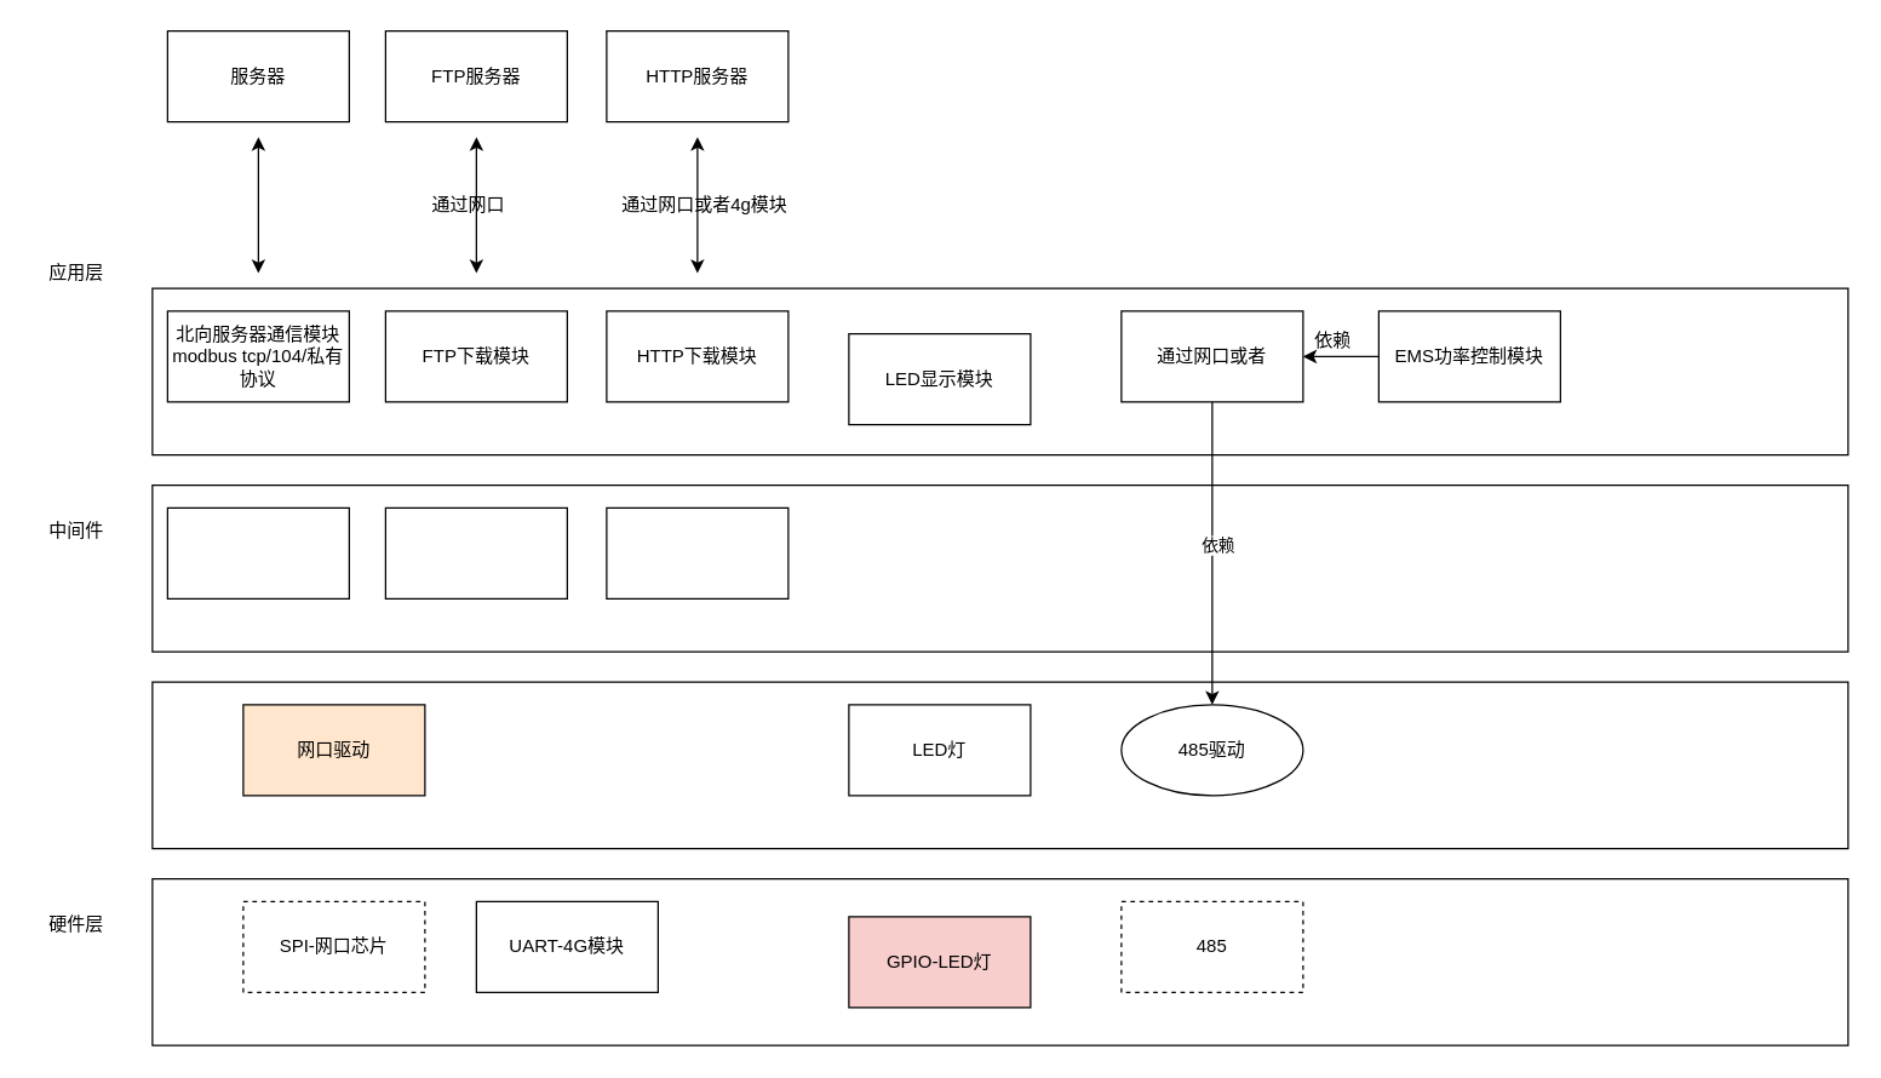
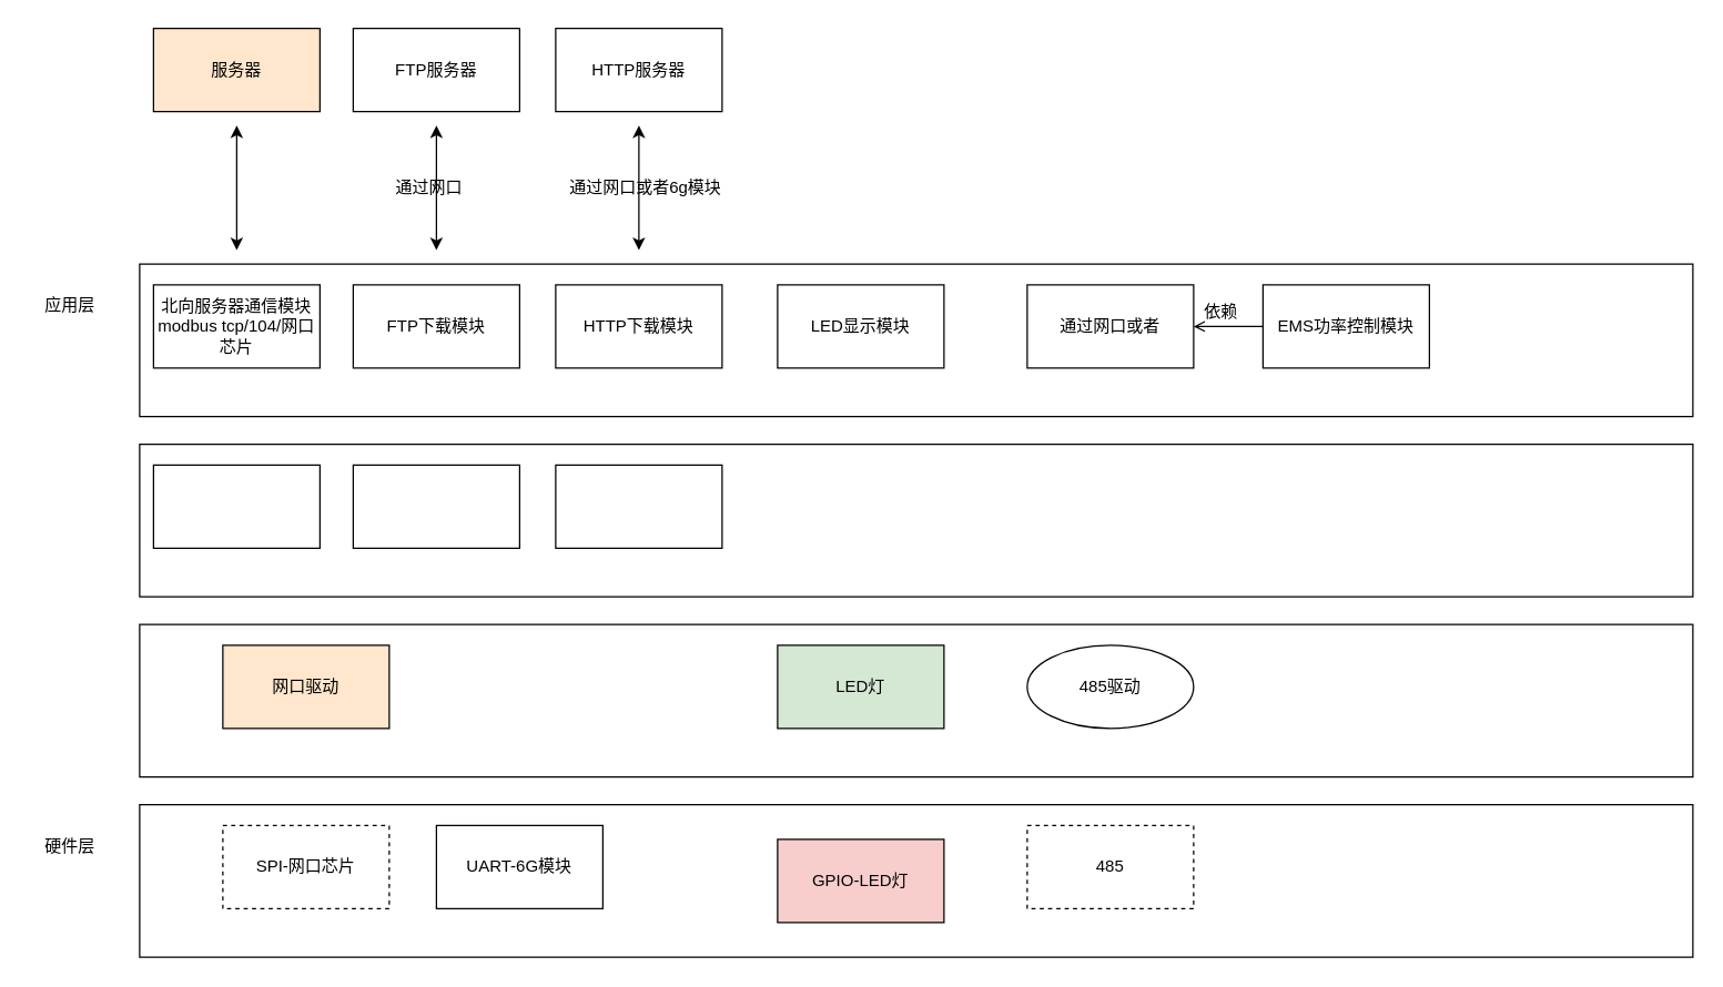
  <mxCell id="0" />
  <mxCell id="1" parent="0" />
  <mxCell id="2" value="" style="rounded=0;whiteSpace=wrap;html=1;" vertex="1" parent="1"><mxGeometry x="100" y="580" width="1120" height="110" as="geometry" /></mxCell>
  <mxCell id="3" value="硬件层" style="text;html=1;align=center;verticalAlign=middle;whiteSpace=wrap;rounded=0;" vertex="1" parent="1"><mxGeometry x="20" y="595" width="60" height="30" as="geometry" /></mxCell>
  <mxCell id="4" value="485" style="rounded=0;whiteSpace=wrap;html=1;dashed=1;" vertex="1" parent="1"><mxGeometry x="740" y="595" width="120" height="60" as="geometry" /></mxCell>
  <mxCell id="5" value="SPI-网口芯片" style="rounded=0;whiteSpace=wrap;html=1;dashed=1;" vertex="1" parent="1"><mxGeometry x="160" y="595" width="120" height="60" as="geometry" /></mxCell>
- <mxCell id="6" value="UART-4G模块" style="rounded=0;whiteSpace=wrap;html=1;" vertex="1" parent="1"><mxGeometry x="314" y="595" width="120" height="60" as="geometry" /></mxCell>
+ <mxCell id="6" value="UART-6G模块" style="rounded=0;whiteSpace=wrap;html=1;" vertex="1" parent="1"><mxGeometry x="314" y="595" width="120" height="60" as="geometry" /></mxCell>
  <mxCell id="7" value="GPIO-LED灯" style="rounded=0;whiteSpace=wrap;html=1;fillColor=#f8cecc;" vertex="1" parent="1"><mxGeometry x="560" y="605" width="120" height="60" as="geometry" /></mxCell>
  <mxCell id="8" value="" style="rounded=0;whiteSpace=wrap;html=1;" vertex="1" parent="1"><mxGeometry x="100" y="450" width="1120" height="110" as="geometry" /></mxCell>
  <mxCell id="9" value="485驱动" style="ellipse;whiteSpace=wrap;html=1;" vertex="1" parent="1"><mxGeometry x="740" y="465" width="120" height="60" as="geometry" /></mxCell>
  <mxCell id="10" value="网口驱动" style="rounded=0;whiteSpace=wrap;html=1;fillColor=#ffe6cc;" vertex="1" parent="1"><mxGeometry x="160" y="465" width="120" height="60" as="geometry" /></mxCell>
- <mxCell id="11" value="LED灯" style="rounded=0;whiteSpace=wrap;html=1;" vertex="1" parent="1"><mxGeometry x="560" y="465" width="120" height="60" as="geometry" /></mxCell>
+ <mxCell id="11" value="LED灯" style="rounded=0;whiteSpace=wrap;html=1;fillColor=#d5e8d4;" vertex="1" parent="1"><mxGeometry x="560" y="465" width="120" height="60" as="geometry" /></mxCell>
  <mxCell id="12" value="" style="rounded=0;whiteSpace=wrap;html=1;" vertex="1" parent="1"><mxGeometry x="100" y="320" width="1120" height="110" as="geometry" /></mxCell>
- <mxCell id="13" value="中间件" style="text;html=1;align=center;verticalAlign=middle;whiteSpace=wrap;rounded=0;" vertex="1" parent="1"><mxGeometry x="20" y="335" width="60" height="30" as="geometry" /></mxCell>
  <mxCell id="14" value="" style="rounded=0;whiteSpace=wrap;html=1;" vertex="1" parent="1"><mxGeometry x="110" y="335" width="120" height="60" as="geometry" /></mxCell>
  <mxCell id="15" value="" style="rounded=0;whiteSpace=wrap;html=1;" vertex="1" parent="1"><mxGeometry x="254" y="335" width="120" height="60" as="geometry" /></mxCell>
  <mxCell id="16" value="" style="rounded=0;whiteSpace=wrap;html=1;" vertex="1" parent="1"><mxGeometry x="400" y="335" width="120" height="60" as="geometry" /></mxCell>
  <mxCell id="17" value="" style="rounded=0;whiteSpace=wrap;html=1;" vertex="1" parent="1"><mxGeometry x="100" y="190" width="1120" height="110" as="geometry" /></mxCell>
- <mxCell id="18" value="应用层" style="text;html=1;align=center;verticalAlign=middle;whiteSpace=wrap;rounded=0;" vertex="1" parent="1"><mxGeometry x="20" y="165" width="60" height="30" as="geometry" /></mxCell>
- <mxCell id="19" value="北向服务器通信模块modbus tcp/104/私有协议" style="rounded=0;whiteSpace=wrap;html=1;" vertex="1" parent="1"><mxGeometry x="110" y="205" width="120" height="60" as="geometry" /></mxCell>
+ <mxCell id="18" value="应用层" style="text;html=1;align=center;verticalAlign=middle;whiteSpace=wrap;rounded=0;" vertex="1" parent="1"><mxGeometry x="20" y="205" width="60" height="30" as="geometry" /></mxCell>
+ <mxCell id="19" value="北向服务器通信模块modbus tcp/104/网口芯片" style="rounded=0;whiteSpace=wrap;html=1;" vertex="1" parent="1"><mxGeometry x="110" y="205" width="120" height="60" as="geometry" /></mxCell>
  <mxCell id="20" value="FTP下载模块" style="rounded=0;whiteSpace=wrap;html=1;" vertex="1" parent="1"><mxGeometry x="254" y="205" width="120" height="60" as="geometry" /></mxCell>
  <mxCell id="21" value="HTTP下载模块" style="rounded=0;whiteSpace=wrap;html=1;" vertex="1" parent="1"><mxGeometry x="400" y="205" width="120" height="60" as="geometry" /></mxCell>
- <mxCell id="22" style="edgeStyle=orthogonalEdgeStyle;rounded=0;orthogonalLoop=1;jettySize=auto;html=1;entryX=0.5;entryY=0;entryDx=0;entryDy=0;" edge="1" parent="1" source="24" target="9"><mxGeometry relative="1" as="geometry" /></mxCell>
- <mxCell id="23" value="依赖" style="edgeLabel;html=1;align=center;verticalAlign=middle;resizable=0;points=[];" vertex="1" connectable="0" parent="22"><mxGeometry x="-0.06" y="3" relative="1" as="geometry"><mxPoint as="offset" /></mxGeometry></mxCell>
  <mxCell id="24" value="通过网口或者" style="rounded=0;whiteSpace=wrap;html=1;" vertex="1" parent="1"><mxGeometry x="740" y="205" width="120" height="60" as="geometry" /></mxCell>
- <mxCell id="25" value="LED显示模块" style="rounded=0;whiteSpace=wrap;html=1;" vertex="1" parent="1"><mxGeometry x="560" y="220" width="120" height="60" as="geometry" /></mxCell>
- <mxCell id="26" value="服务器" style="rounded=0;whiteSpace=wrap;html=1;" vertex="1" parent="1"><mxGeometry x="110" y="20" width="120" height="60" as="geometry" /></mxCell>
+ <mxCell id="25" value="LED显示模块" style="rounded=0;whiteSpace=wrap;html=1;" vertex="1" parent="1"><mxGeometry x="560" y="205" width="120" height="60" as="geometry" /></mxCell>
+ <mxCell id="26" value="服务器" style="rounded=0;whiteSpace=wrap;html=1;fillColor=#ffe6cc;" vertex="1" parent="1"><mxGeometry x="110" y="20" width="120" height="60" as="geometry" /></mxCell>
  <mxCell id="27" value="" style="endArrow=classic;startArrow=classic;html=1;rounded=0;" edge="1" parent="1"><mxGeometry width="50" height="50" relative="1" as="geometry"><mxPoint x="170" y="180" as="sourcePoint" /><mxPoint x="170" y="90" as="targetPoint" /></mxGeometry></mxCell>
  <mxCell id="28" value="FTP服务器" style="rounded=0;whiteSpace=wrap;html=1;" vertex="1" parent="1"><mxGeometry x="254" y="20" width="120" height="60" as="geometry" /></mxCell>
  <mxCell id="29" value="" style="endArrow=classic;startArrow=classic;html=1;rounded=0;" edge="1" parent="1"><mxGeometry width="50" height="50" relative="1" as="geometry"><mxPoint x="314" y="180" as="sourcePoint" /><mxPoint x="314" y="90" as="targetPoint" /></mxGeometry></mxCell>
  <mxCell id="30" value="通过网口" style="text;html=1;align=center;verticalAlign=middle;whiteSpace=wrap;rounded=0;" vertex="1" parent="1"><mxGeometry x="244" width="130" height="30" as="geometry" y="120" /></mxCell>
  <mxCell id="31" value="HTTP服务器" style="rounded=0;whiteSpace=wrap;html=1;" vertex="1" parent="1"><mxGeometry x="400" y="20" width="120" height="60" as="geometry" /></mxCell>
  <mxCell id="32" value="" style="endArrow=classic;startArrow=classic;html=1;rounded=0;" edge="1" parent="1"><mxGeometry width="50" height="50" relative="1" as="geometry"><mxPoint x="460" y="180" as="sourcePoint" /><mxPoint x="460" y="90" as="targetPoint" /></mxGeometry></mxCell>
- <mxCell id="33" value="通过网口或者4g模块" style="text;html=1;align=center;verticalAlign=middle;whiteSpace=wrap;rounded=0;" vertex="1" parent="1"><mxGeometry x="400" width="130" height="30" as="geometry" y="120" /></mxCell>
- <mxCell id="34" value="" style="edgeStyle=orthogonalEdgeStyle;rounded=0;orthogonalLoop=1;jettySize=auto;html=1;" edge="1" parent="1" source="35" target="24"><mxGeometry relative="1" as="geometry" /></mxCell>
+ <mxCell id="33" value="通过网口或者6g模块" style="text;html=1;align=center;verticalAlign=middle;whiteSpace=wrap;rounded=0;" vertex="1" parent="1"><mxGeometry x="400" width="130" height="30" as="geometry" y="120" /></mxCell>
+ <mxCell id="34" value="" style="edgeStyle=orthogonalEdgeStyle;rounded=0;orthogonalLoop=1;jettySize=auto;html=1;endArrow=open;" edge="1" parent="1" source="35" target="24"><mxGeometry relative="1" as="geometry" /></mxCell>
  <mxCell id="35" value="EMS功率控制模块" style="rounded=0;whiteSpace=wrap;html=1;" vertex="1" parent="1"><mxGeometry x="910" y="205" width="120" height="60" as="geometry" /></mxCell>
  <mxCell id="36" value="依赖" style="text;html=1;align=center;verticalAlign=middle;whiteSpace=wrap;rounded=0;" vertex="1" parent="1"><mxGeometry x="850" y="210" width="60" height="30" as="geometry" /></mxCell>
